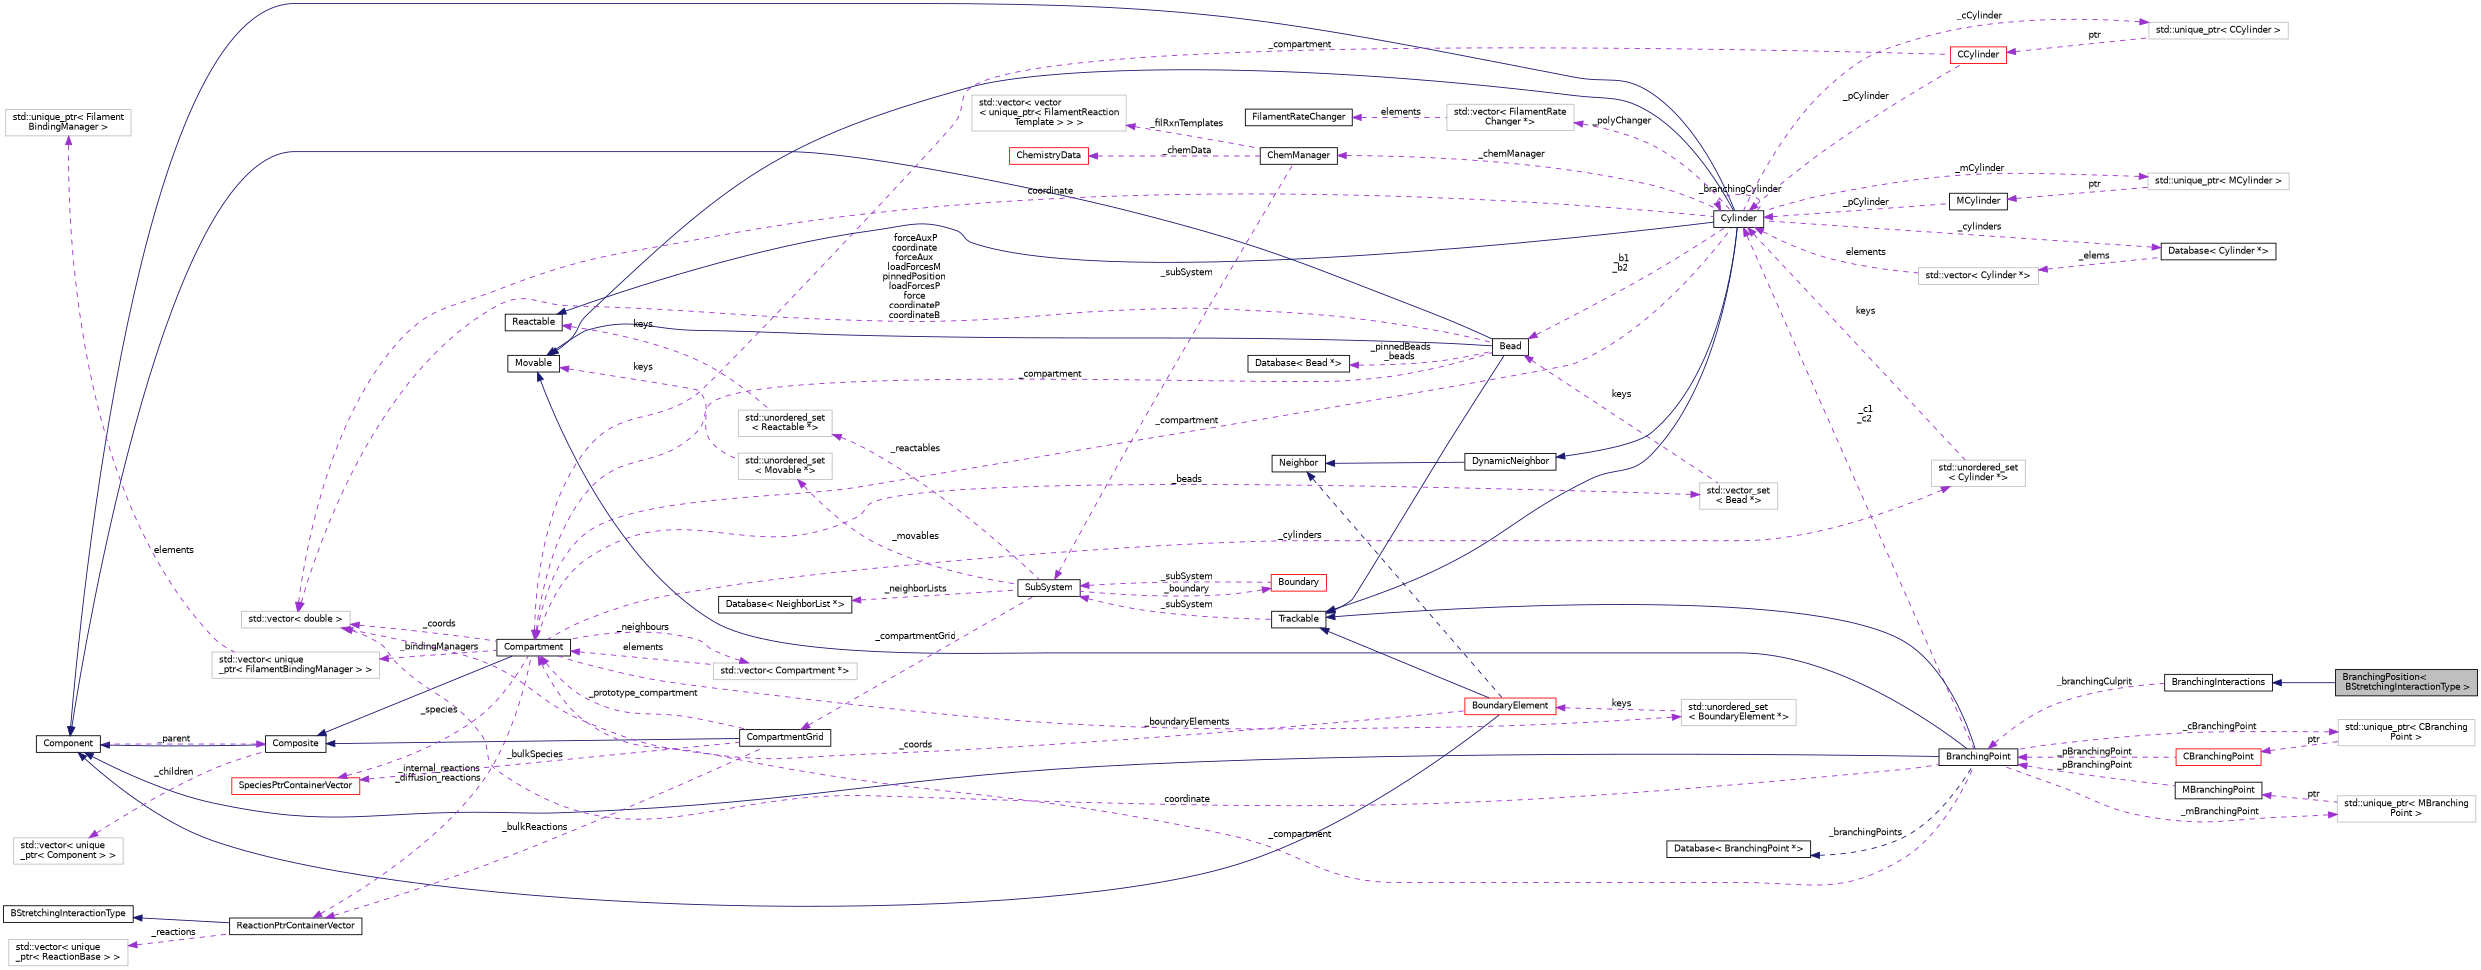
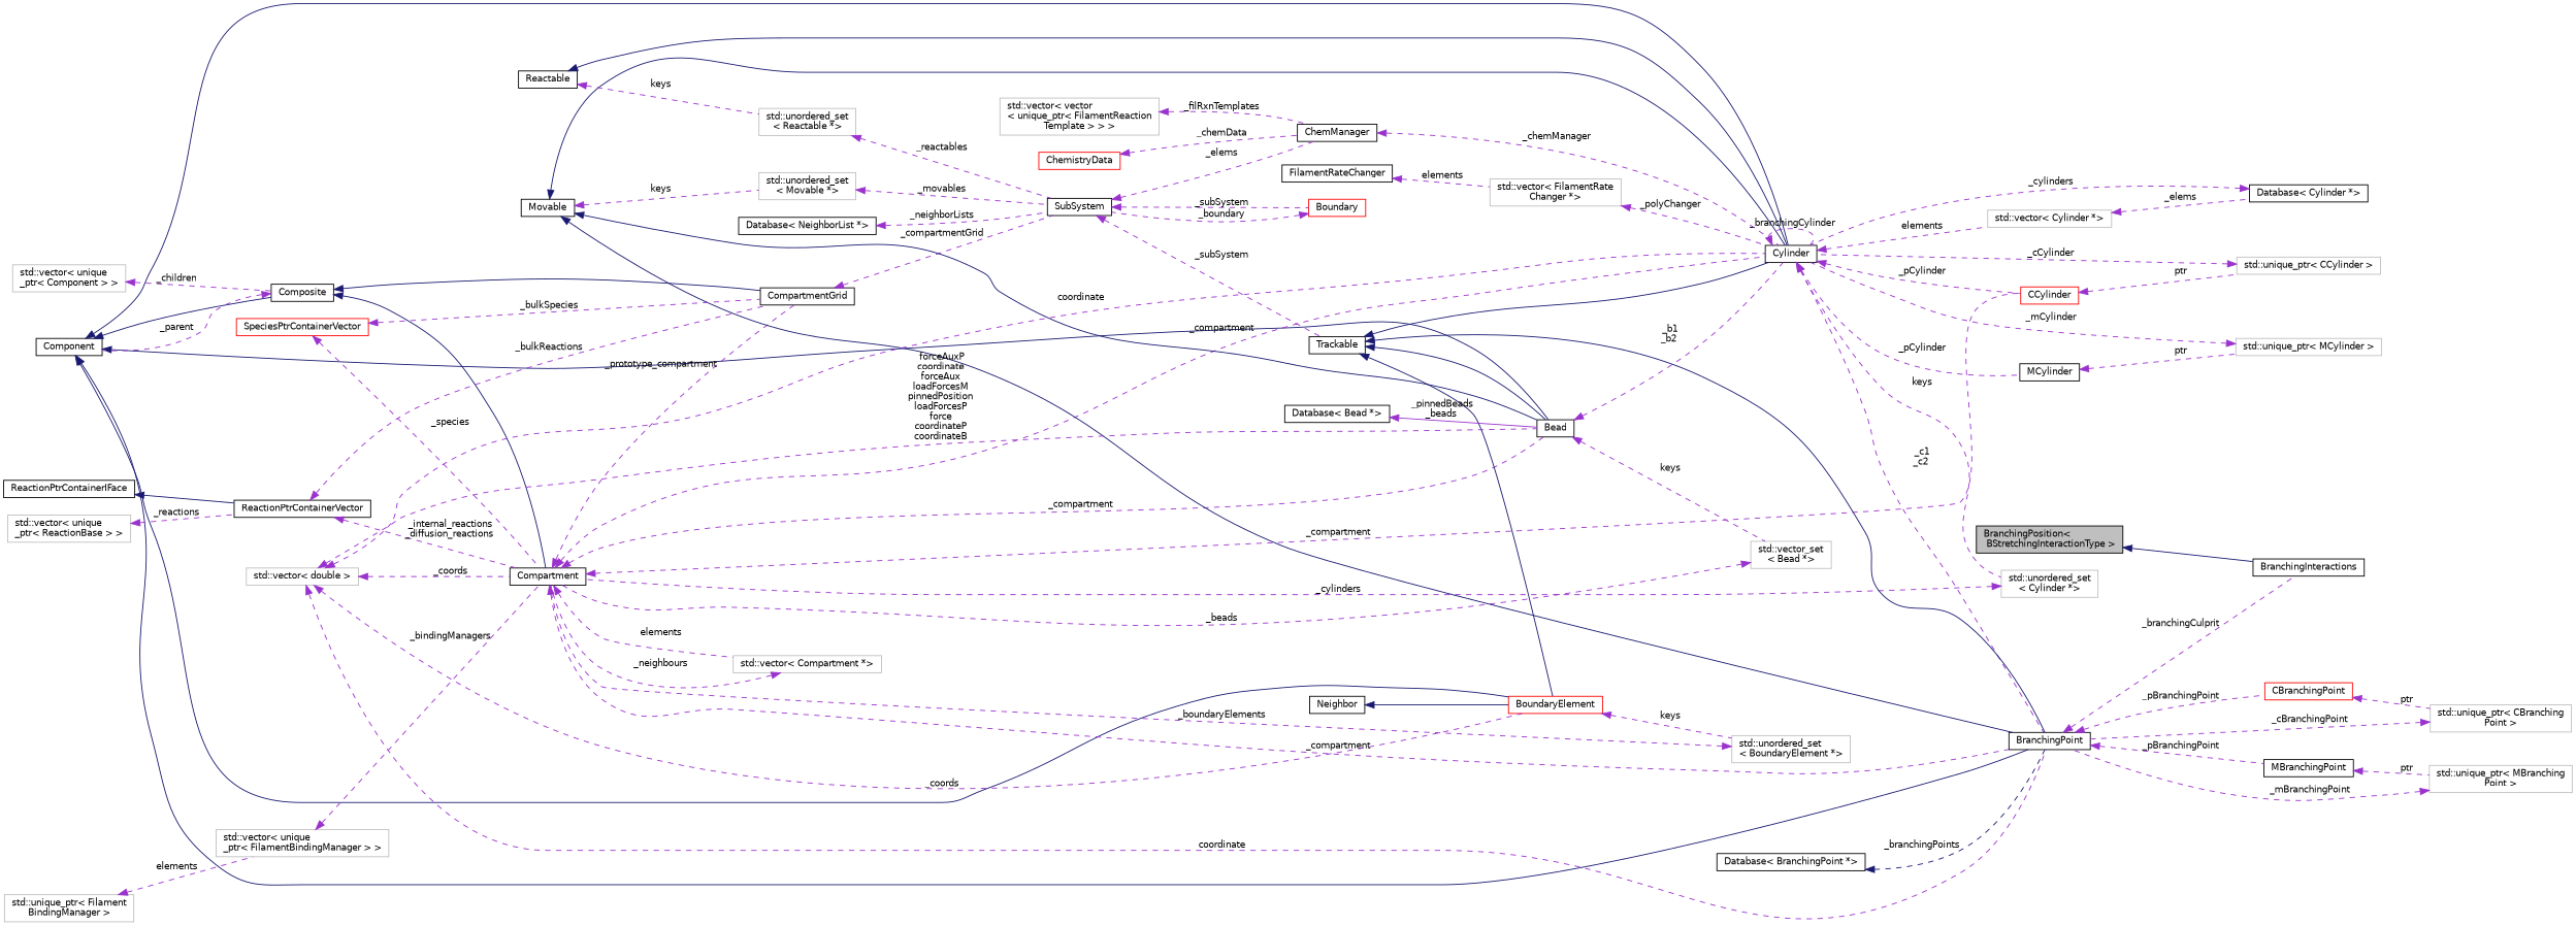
  digraph {
    rankdir=LR
    node [color=black fillcolor=white fontname=Helvetica fontsize=10 shape=record style=filled]
    edge [color=darkorchid3 dir=back fontname=Helvetica fontsize=10 labelfontname=Helvetica labelfontsize=10 style=dashed]
    n1 [fillcolor=grey75 fontcolor=black height=0.2 label="BranchingPosition\<\l BStretchingInteractionType \>" width=0.4]
    n2 [height=0.2 label=BranchingInteractions width=0.4]
    n3 [height=0.2 label=BranchingPoint width=0.4]
    n4 [height=0.2 label=MBranchingPoint width=0.4]
    n5 [color=red height=0.2 label=CBranchingPoint width=0.4]
    n6 [color=grey75 height=0.2 label="std::unique_ptr\< MBranching\lPoint \>" width=0.4]
    n7 [color=grey75 height=0.2 label="std::unique_ptr\< CBranching\lPoint \>" width=0.4]
    n8 [height=0.2 label=Component width=0.4]
    n9 [height=0.2 label=Composite width=0.4]
    n10 [height=0.2 label=Bead width=0.4]
    n11 [height=0.2 label=Cylinder width=0.4]
    n12 [color=red height=0.2 label=BoundaryElement width=0.4]
    n13 [height=0.2 label=CompartmentGrid width=0.4]
    n14 [height=0.2 label=Compartment width=0.4]
    n15 [color=grey75 height=0.2 label="std::vector_set\l\< Bead *\>" width=0.4]
    n16 [color=red height=0.2 label=CCylinder width=0.4]
    n17 [color=grey75 height=0.2 label="std::unordered_set\l\< Cylinder *\>" width=0.4]
    n18 [color=grey75 height=0.2 label="std::vector\< Cylinder *\>" width=0.4]
    n19 [height=0.2 label=MCylinder width=0.4]
    n20 [color=grey75 height=0.2 label="std::unordered_set\l\< BoundaryElement *\>" width=0.4]
    n21 [height=0.2 label=SubSystem width=0.4]
    n22 [color=grey75 height=0.2 label="std::vector\< Compartment *\>" width=0.4]
    n23 [color=grey75 height=0.2 label="std::vector\< unique\l_ptr\< Component \> \>" width=0.4]
    n24 [height=0.2 label=Trackable width=0.4]
    n25 [color=red height=0.2 label=Boundary width=0.4]
    n26 [height=0.2 label=ChemManager width=0.4]
    n27 [color=grey75 height=0.2 label="std::unordered_set\l\< Movable *\>" width=0.4]
    n28 [height=0.2 label=Movable width=0.4]
    n29 [color=grey75 height=0.2 label="std::unordered_set\l\< Reactable *\>" width=0.4]
    n30 [height=0.2 label=Reactable width=0.4]
    n31 [color=grey75 height=0.2 label="std::unique_ptr\< CCylinder \>" width=0.4]
    n32 [height=0.2 label="Database\< Bead *\>" width=0.4]
    n33 [color=grey75 height=0.2 label="std::vector\< double \>" width=0.4]
    n34 [height=0.2 label="Database\< Cylinder *\>" width=0.4]
    n35 [color=grey75 height=0.2 label="std::unique_ptr\< MCylinder \>" width=0.4]
-   n36 [height=0.2 label=DynamicNeighbor width=0.4]
    n37 [height=0.2 label=Neighbor width=0.4]
    n38 [color=grey75 height=0.2 label="std::vector\< FilamentRate\lChanger *\>" width=0.4]
    n39 [height=0.2 label=FilamentRateChanger width=0.4]
    n40 [color=grey75 height=0.2 label="std::vector\< vector\l\< unique_ptr\< FilamentReaction\lTemplate \> \> \>" width=0.4]
    n41 [color=red height=0.2 label=ChemistryData width=0.4]
    n42 [height=0.2 label=ReactionPtrContainerVector width=0.4]
-   n43 [height=0.2 label=BStretchingInteractionType width=0.4]
+   n43 [height=0.2 label=ReactionPtrContainerIFace width=0.4]
    n44 [color=grey75 height=0.2 label="std::vector\< unique\l_ptr\< ReactionBase \> \>" width=0.4]
    n45 [color=grey75 height=0.2 label="std::vector\< unique\l_ptr\< FilamentBindingManager \> \>" width=0.4]
    n46 [color=grey75 height=0.2 label="std::unique_ptr\< Filament\lBindingManager \>" width=0.4]
    n47 [color=red height=0.2 label=SpeciesPtrContainerVector width=0.4]
    n48 [height=0.2 label="Database\< NeighborList *\>" width=0.4]
    n49 [height=0.2 label="Database\< BranchingPoint *\>" width=0.4]
-   n2 -> n1 [color=midnightblue style=solid]
+   n1 -> n2 [color=midnightblue style=solid]
    n3 -> n2 [label=" _branchingCulprit"]
    n3 -> n4 [label=" _pBranchingPoint"]
    n3 -> n5 [label=" _pBranchingPoint"]
    n4 -> n6 [label=" ptr"]
    n5 -> n7 [label=" ptr"]
    n6 -> n3 [label=" _mBranchingPoint"]
    n7 -> n3 [label=" _cBranchingPoint"]
    n8 -> n3 [color=midnightblue style=solid]
    n8 -> n9 [color=midnightblue style=solid]
    n8 -> n10 [color=midnightblue style=solid]
    n8 -> n11 [color=midnightblue style=solid]
    n8 -> n12 [color=midnightblue style=solid]
    n9 -> n8 [label=" _parent"]
    n9 -> n13 [color=midnightblue style=solid]
    n9 -> n14 [color=midnightblue style=solid]
    n10 -> n11 [label=" _b1\n_b2"]
    n10 -> n15 [label=" keys"]
    n11 -> n3 [label=" _c1\n_c2"]
    n11 -> n11 [label=" _branchingCylinder"]
    n11 -> n16 [label=" _pCylinder"]
    n11 -> n17 [label=" keys"]
    n11 -> n18 [label=" elements"]
    n11 -> n19 [label=" _pCylinder"]
    n12 -> n20 [label=" keys"]
    n13 -> n21 [label=" _compartmentGrid"]
    n14 -> n3 [label=" _compartment"]
    n14 -> n10 [label=" _compartment"]
    n14 -> n11 [label=" _compartment"]
    n14 -> n13 [label=" _prototype_compartment"]
    n14 -> n16 [label=" _compartment"]
    n14 -> n22 [label=" elements"]
    n15 -> n14 [label=" _beads"]
    n16 -> n31 [label=" ptr"]
    n17 -> n14 [label=" _cylinders"]
    n18 -> n34 [label=" _elems"]
    n19 -> n35 [label=" ptr"]
    n20 -> n14 [label=" _boundaryElements"]
    n21 -> n24 [label=" _subSystem"]
    n21 -> n25 [label=" _subSystem"]
-   n21 -> n26 [label=" _subSystem"]
+   n21 -> n26 [label=" _elems"]
    n22 -> n14 [label=" _neighbours"]
    n23 -> n9 [label=" _children"]
    n24 -> n3 [color=midnightblue style=solid]
    n24 -> n10 [color=midnightblue style=solid]
    n24 -> n11 [color=midnightblue style=solid]
    n24 -> n12 [color=midnightblue style=solid]
    n25 -> n21 [label=" _boundary"]
    n26 -> n11 [label=" _chemManager"]
    n27 -> n21 [label=" _movables"]
    n28 -> n3 [color=midnightblue style=solid]
    n28 -> n10 [color=midnightblue style=solid]
    n28 -> n11 [color=midnightblue style=solid]
    n28 -> n27 [label=" keys"]
    n29 -> n21 [label=" _reactables"]
    n30 -> n11 [color=midnightblue style=solid]
    n30 -> n29 [label=" keys"]
    n31 -> n11 [label=" _cCylinder"]
-   n32 -> n10 [label=" _pinnedBeads\n_beads"]
+   n32 -> n10 [label=" _pinnedBeads\n_beads" style=solid]
    n33 -> n3 [label=" coordinate"]
    n33 -> n10 [label=" forceAuxP\ncoordinate\nforceAux\nloadForcesM\npinnedPosition\nloadForcesP\nforce\ncoordinateP\ncoordinateB"]
    n33 -> n11 [label=" coordinate"]
    n33 -> n12 [label=" _coords"]
    n33 -> n14 [label=" _coords"]
    n34 -> n11 [label=" _cylinders"]
    n35 -> n11 [label=" _mCylinder"]
-   n36 -> n11 [color=midnightblue style=solid]
-   n37 -> n12 [color=midnightblue]
-   n37 -> n36 [color=midnightblue style=solid]
+   n37 -> n12 [color=midnightblue style=solid]
    n38 -> n11 [label=" _polyChanger"]
    n39 -> n38 [label=" elements"]
    n40 -> n26 [label=" _filRxnTemplates"]
    n41 -> n26 [label=" _chemData"]
    n42 -> n13 [label=" _bulkReactions"]
    n42 -> n14 [label=" _internal_reactions\n_diffusion_reactions"]
    n43 -> n42 [color=midnightblue style=solid]
    n44 -> n42 [label=" _reactions"]
    n45 -> n14 [label=" _bindingManagers"]
    n46 -> n45 [label=" elements"]
    n47 -> n13 [label=" _bulkSpecies"]
    n47 -> n14 [label=" _species"]
    n48 -> n21 [label=" _neighborLists"]
    n49 -> n3 [color=midnightblue label=" _branchingPoints"]
  }
